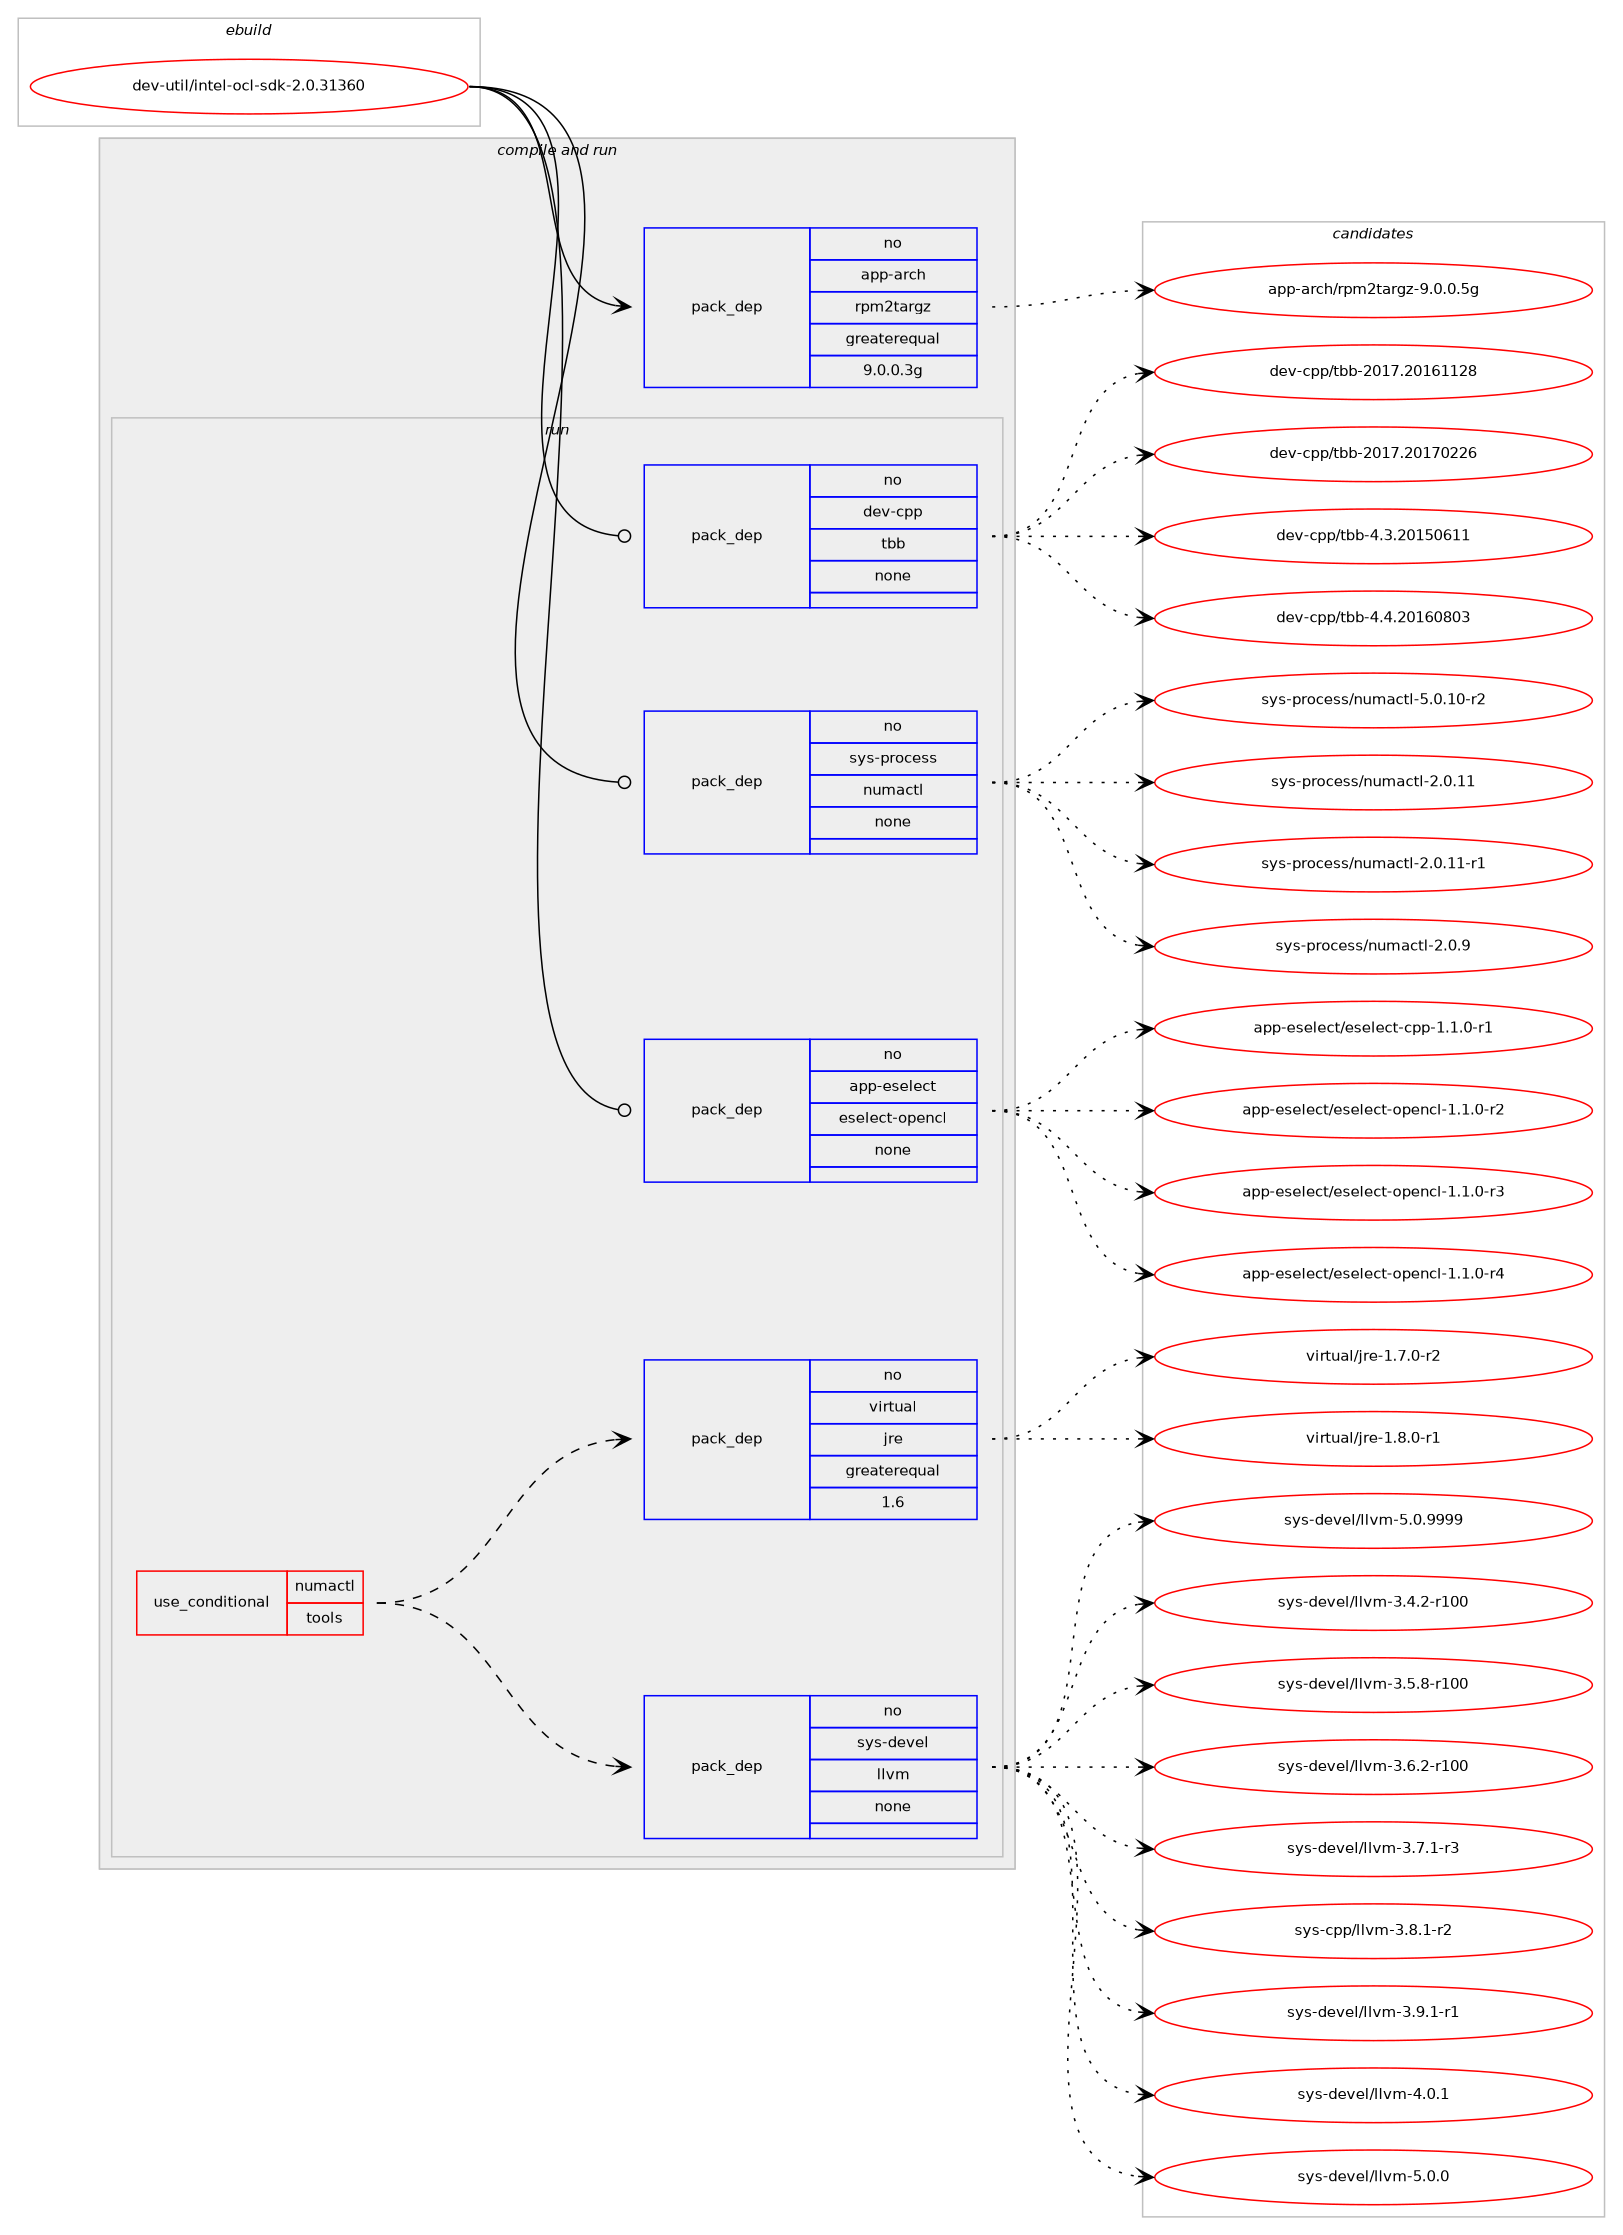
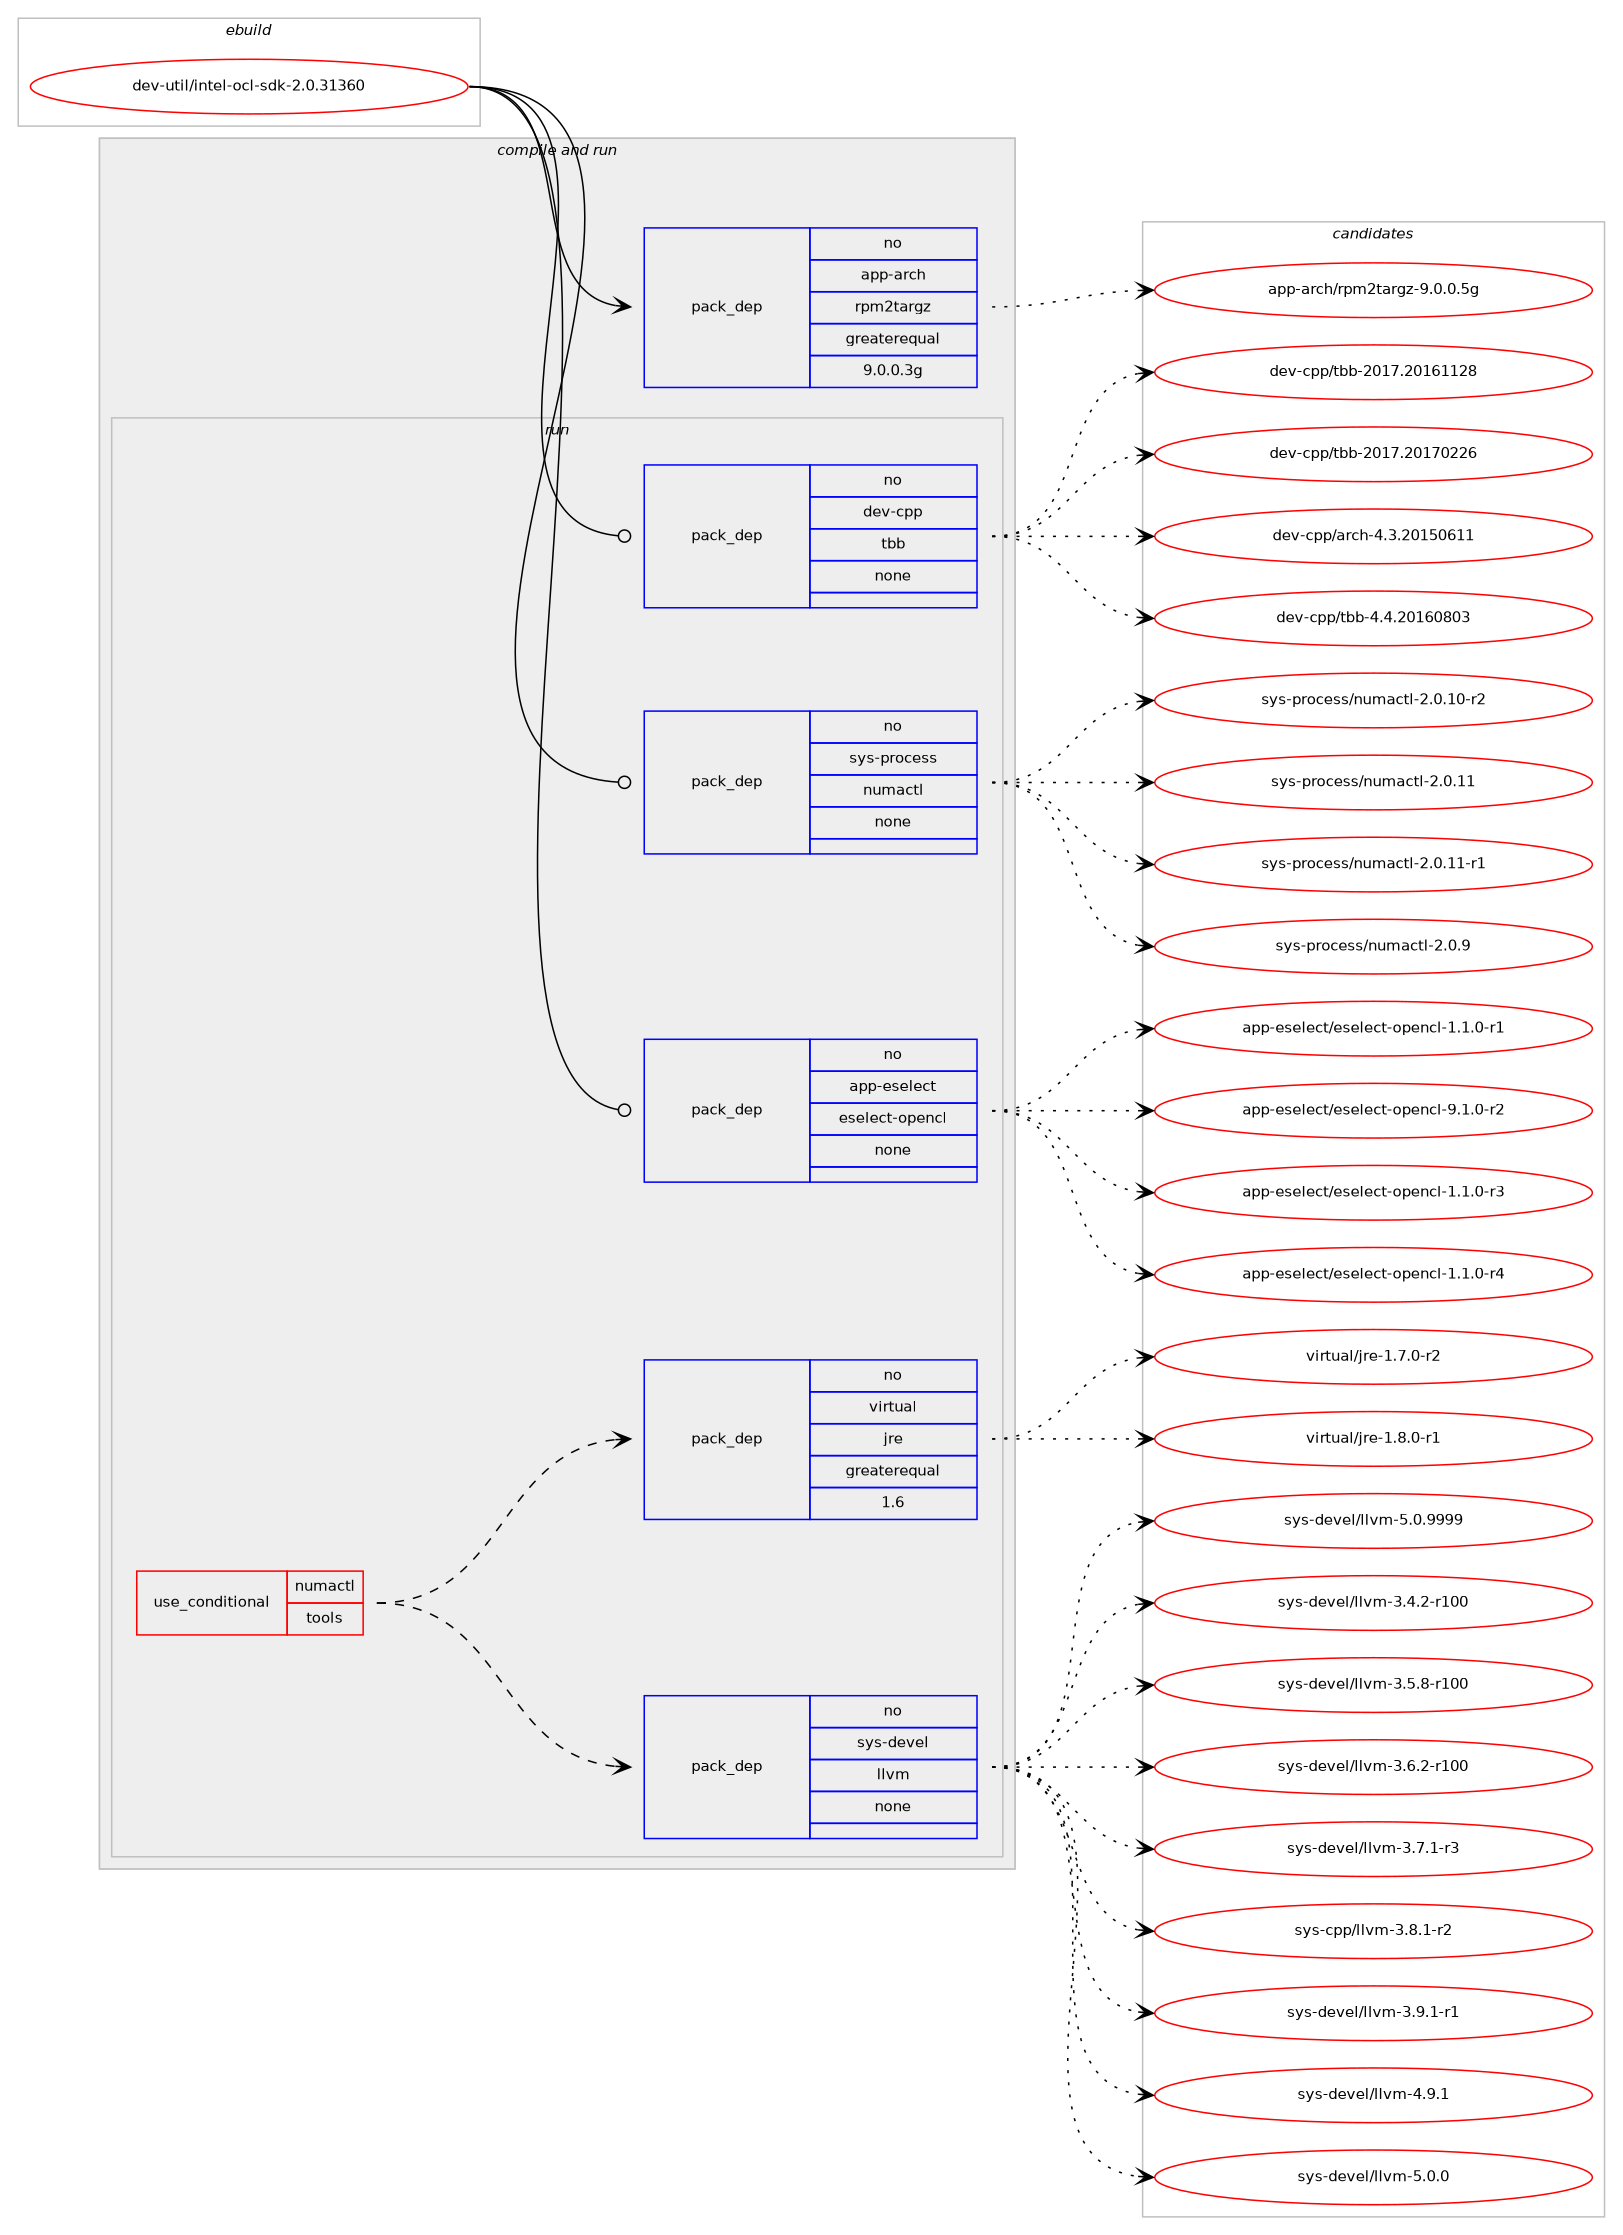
  digraph {
    compound=true
    concentrate=true
    fontname=Helvetica
    fontsize=10
    newrank=true
    rankdir=LR
    ranksep=1.5
    node [color=red fontname=Helvetica fontsize=10]
    edge [arrowhead=vee headport=w style=dotted tailport=e weight=100]
    n1 [label="dev-util/intel-ocl-sdk-2.0.31360" width=4]
    n2 [color=blue label=<<TABLE BORDER="0" CELLBORDER="1" CELLSPACING="0" CELLPADDING="4" WIDTH="220"><TR><TD ROWSPAN="6" CELLPADDING="30">pack_dep</TD></TR><TR><TD WIDTH="110">no</TD></TR><TR><TD>app-arch</TD></TR><TR><TD>rpm2targz</TD></TR><TR><TD>greaterequal</TD></TR><TR><TD>9.0.0.3g</TD></TR></TABLE>> shape=none]
    n3 [color=blue label=<<TABLE BORDER="0" CELLBORDER="1" CELLSPACING="0" CELLPADDING="4" WIDTH="220"><TR><TD ROWSPAN="6" CELLPADDING="30">pack_dep</TD></TR><TR><TD WIDTH="110">no</TD></TR><TR><TD>sys-devel</TD></TR><TR><TD>llvm</TD></TR><TR><TD>none</TD></TR><TR><TD></TD></TR></TABLE>> shape=none]
    n4 [color=blue label=<<TABLE BORDER="0" CELLBORDER="1" CELLSPACING="0" CELLPADDING="4" WIDTH="220"><TR><TD ROWSPAN="6" CELLPADDING="30">pack_dep</TD></TR><TR><TD WIDTH="110">no</TD></TR><TR><TD>virtual</TD></TR><TR><TD>jre</TD></TR><TR><TD>greaterequal</TD></TR><TR><TD>1.6</TD></TR></TABLE>> shape=none]
    n5 [label=<<TABLE BORDER="0" CELLBORDER="1" CELLSPACING="0" CELLPADDING="4"><TR><TD ROWSPAN="3" CELLPADDING="10">use_conditional</TD></TR><TR><TD>numactl</TD></TR><TR><TD>tools</TD></TR></TABLE>> shape=none]
    n6 [color=blue label=<<TABLE BORDER="0" CELLBORDER="1" CELLSPACING="0" CELLPADDING="4" WIDTH="220"><TR><TD ROWSPAN="6" CELLPADDING="30">pack_dep</TD></TR><TR><TD WIDTH="110">no</TD></TR><TR><TD>app-eselect</TD></TR><TR><TD>eselect-opencl</TD></TR><TR><TD>none</TD></TR><TR><TD></TD></TR></TABLE>> shape=none]
    n7 [color=blue label=<<TABLE BORDER="0" CELLBORDER="1" CELLSPACING="0" CELLPADDING="4" WIDTH="220"><TR><TD ROWSPAN="6" CELLPADDING="30">pack_dep</TD></TR><TR><TD WIDTH="110">no</TD></TR><TR><TD>dev-cpp</TD></TR><TR><TD>tbb</TD></TR><TR><TD>none</TD></TR><TR><TD></TD></TR></TABLE>> shape=none]
    n8 [color=blue label=<<TABLE BORDER="0" CELLBORDER="1" CELLSPACING="0" CELLPADDING="4" WIDTH="220"><TR><TD ROWSPAN="6" CELLPADDING="30">pack_dep</TD></TR><TR><TD WIDTH="110">no</TD></TR><TR><TD>sys-process</TD></TR><TR><TD>numactl</TD></TR><TR><TD>none</TD></TR><TR><TD></TD></TR></TABLE>> shape=none]
    n9 [label="app-arch/rpm2targz-9.0.0.5g" width=4]
    n10 [label="sys-devel/llvm-3.4.2-r100" width=4]
    n11 [label="sys-devel/llvm-3.5.8-r100" width=4]
    n12 [label="sys-devel/llvm-3.6.2-r100" width=4]
    n13 [label="sys-devel/llvm-3.7.1-r3" width=4]
    n14 [label="sys-cpp/llvm-3.8.1-r2" width=4]
    n15 [label="sys-devel/llvm-3.9.1-r1" width=4]
-   n16 [label="sys-devel/llvm-4.0.1" width=4]
+   n16 [label="sys-devel/llvm-4.9.1" width=4]
    n17 [label="sys-devel/llvm-5.0.0" width=4]
    n18 [label="sys-devel/llvm-5.0.9999" width=4]
    n19 [label="virtual/jre-1.7.0-r2" width=4]
    n20 [label="virtual/jre-1.8.0-r1" width=4]
-   n21 [label="app-eselect/eselect-cpp-1.1.0-r1" width=4]
-   n22 [label="app-eselect/eselect-opencl-1.1.0-r2" width=4]
+   n21 [label="app-eselect/eselect-opencl-1.1.0-r1" width=4]
+   n22 [label="app-eselect/eselect-opencl-9.1.0-r2" width=4]
    n23 [label="app-eselect/eselect-opencl-1.1.0-r3" width=4]
    n24 [label="app-eselect/eselect-opencl-1.1.0-r4" width=4]
    n25 [label="dev-cpp/tbb-2017.20161128" width=4]
    n26 [label="dev-cpp/tbb-2017.20170226" width=4]
-   n27 [label="dev-cpp/tbb-4.3.20150611" width=4]
+   n27 [label="dev-cpp/arch-4.3.20150611" width=4]
    n28 [label="dev-cpp/tbb-4.4.20160803" width=4]
-   n29 [label="sys-process/numactl-5.0.10-r2" width=4]
+   n29 [label="sys-process/numactl-2.0.10-r2" width=4]
    n30 [label="sys-process/numactl-2.0.11" width=4]
    n31 [label="sys-process/numactl-2.0.11-r1" width=4]
    n32 [label="sys-process/numactl-2.0.9" width=4]
    subgraph cluster_1 {
      color=gray
      label=<<i>ebuild</i>>
      rank=same
      n1
    }
    subgraph cluster_2 {
      color=gray
      label=<<i>dependencies</i>>
      subgraph cluster_3 {
        color=gray
        fillcolor="#eeeeee"
        label=<<i>compile</i>>
        style=filled
        subgraph sub_4 {
          color=gray
          fillcolor="#eeeeee"
          label=<<i>compile</i>>
          style=filled
          n2
        }
      }
      subgraph cluster_5 {
        color=gray
        fillcolor="#eeeeee"
        label=<<i>compile and run</i>>
        style=filled
      }
      subgraph cluster_6 {
        color=gray
        fillcolor="#eeeeee"
        label=<<i>run</i>>
        style=filled
        subgraph sub_7 {
          color=gray
          fillcolor="#eeeeee"
          label=<<i>run</i>>
          style=filled
          n5
          subgraph sub_8 {
            color=gray
            fillcolor="#eeeeee"
            label=<<i>run</i>>
            style=filled
            n3
          }
          subgraph sub_9 {
            color=gray
            fillcolor="#eeeeee"
            label=<<i>run</i>>
            style=filled
            n4
          }
        }
        subgraph sub_10 {
          color=gray
          fillcolor="#eeeeee"
          label=<<i>run</i>>
          style=filled
          n6
        }
        subgraph sub_11 {
          color=gray
          fillcolor="#eeeeee"
          label=<<i>run</i>>
          style=filled
          n7
        }
        subgraph sub_12 {
          color=gray
          fillcolor="#eeeeee"
          label=<<i>run</i>>
          style=filled
          n8
        }
      }
    }
    subgraph cluster_13 {
      color=gray
      label=<<i>candidates</i>>
      rank=same
      subgraph sub_14 {
        color=black
        label=<<i>candidates</i>>
        nodesep=1
        rank=same
        n9
      }
      subgraph sub_15 {
        color=black
        label=<<i>candidates</i>>
        nodesep=1
        rank=same
        n10
        n11
        n12
        n13
        n14
        n15
        n16
        n17
        n18
      }
      subgraph sub_16 {
        color=black
        label=<<i>candidates</i>>
        nodesep=1
        rank=same
        n19
        n20
      }
      subgraph sub_17 {
        color=black
        label=<<i>candidates</i>>
        nodesep=1
        rank=same
        n21
        n22
        n23
        n24
      }
      subgraph sub_18 {
        color=black
        label=<<i>candidates</i>>
        nodesep=1
        rank=same
        n25
        n26
        n27
        n28
      }
      subgraph sub_19 {
        color=black
        label=<<i>candidates</i>>
        nodesep=1
        rank=same
        n29
        n30
        n31
        n32
      }
    }
    n1 -> n2 [style=solid weight=20]
    n1 -> n6 [arrowhead=odot style=solid weight=20]
    n1 -> n7 [arrowhead=odot style=solid weight=20]
    n1 -> n8 [arrowhead=odot style=solid weight=20]
    n2 -> n9
    n3 -> n10
    n3 -> n11
    n3 -> n12
    n3 -> n13
    n3 -> n14
    n3 -> n15
    n3 -> n16
    n3 -> n17
    n3 -> n18
    n4 -> n19
    n4 -> n20
    n5 -> n3 [style=dashed weight=20]
    n5 -> n4 [style=dashed weight=20]
    n6 -> n21
    n6 -> n22
    n6 -> n23
    n6 -> n24
    n7 -> n25
    n7 -> n26
    n7 -> n27
    n7 -> n28
    n8 -> n29
    n8 -> n30
    n8 -> n31
    n8 -> n32
  }
